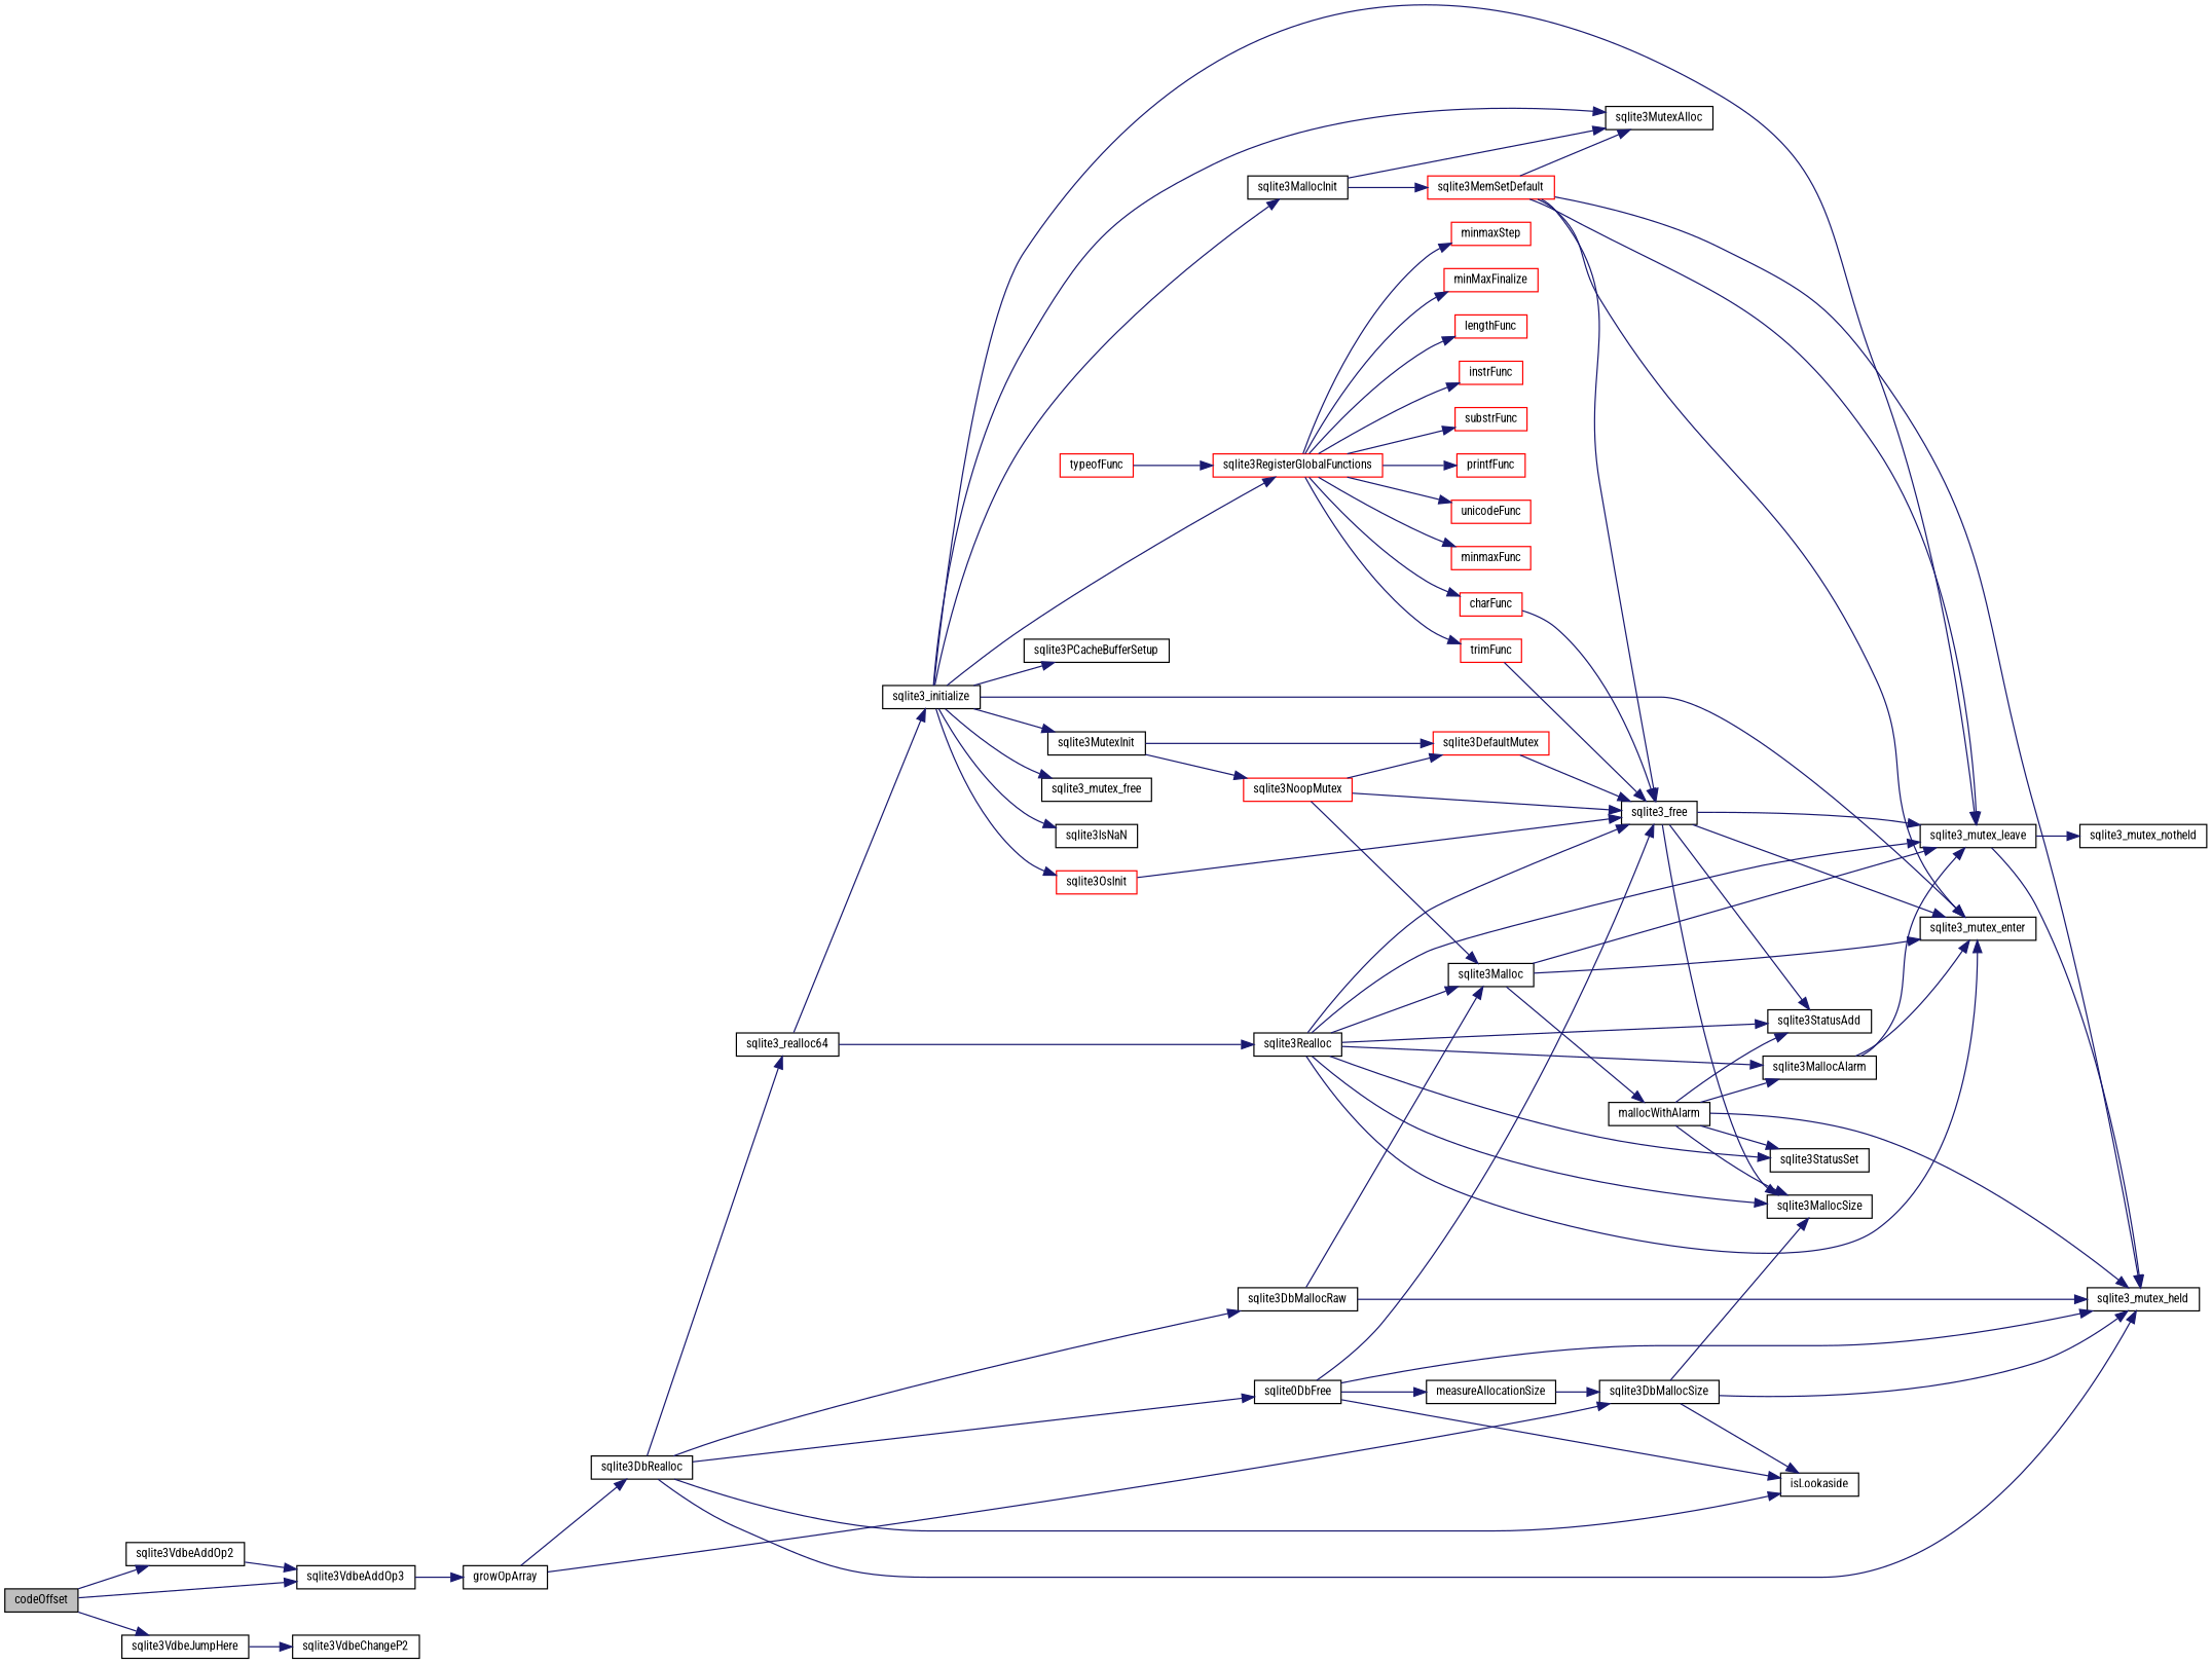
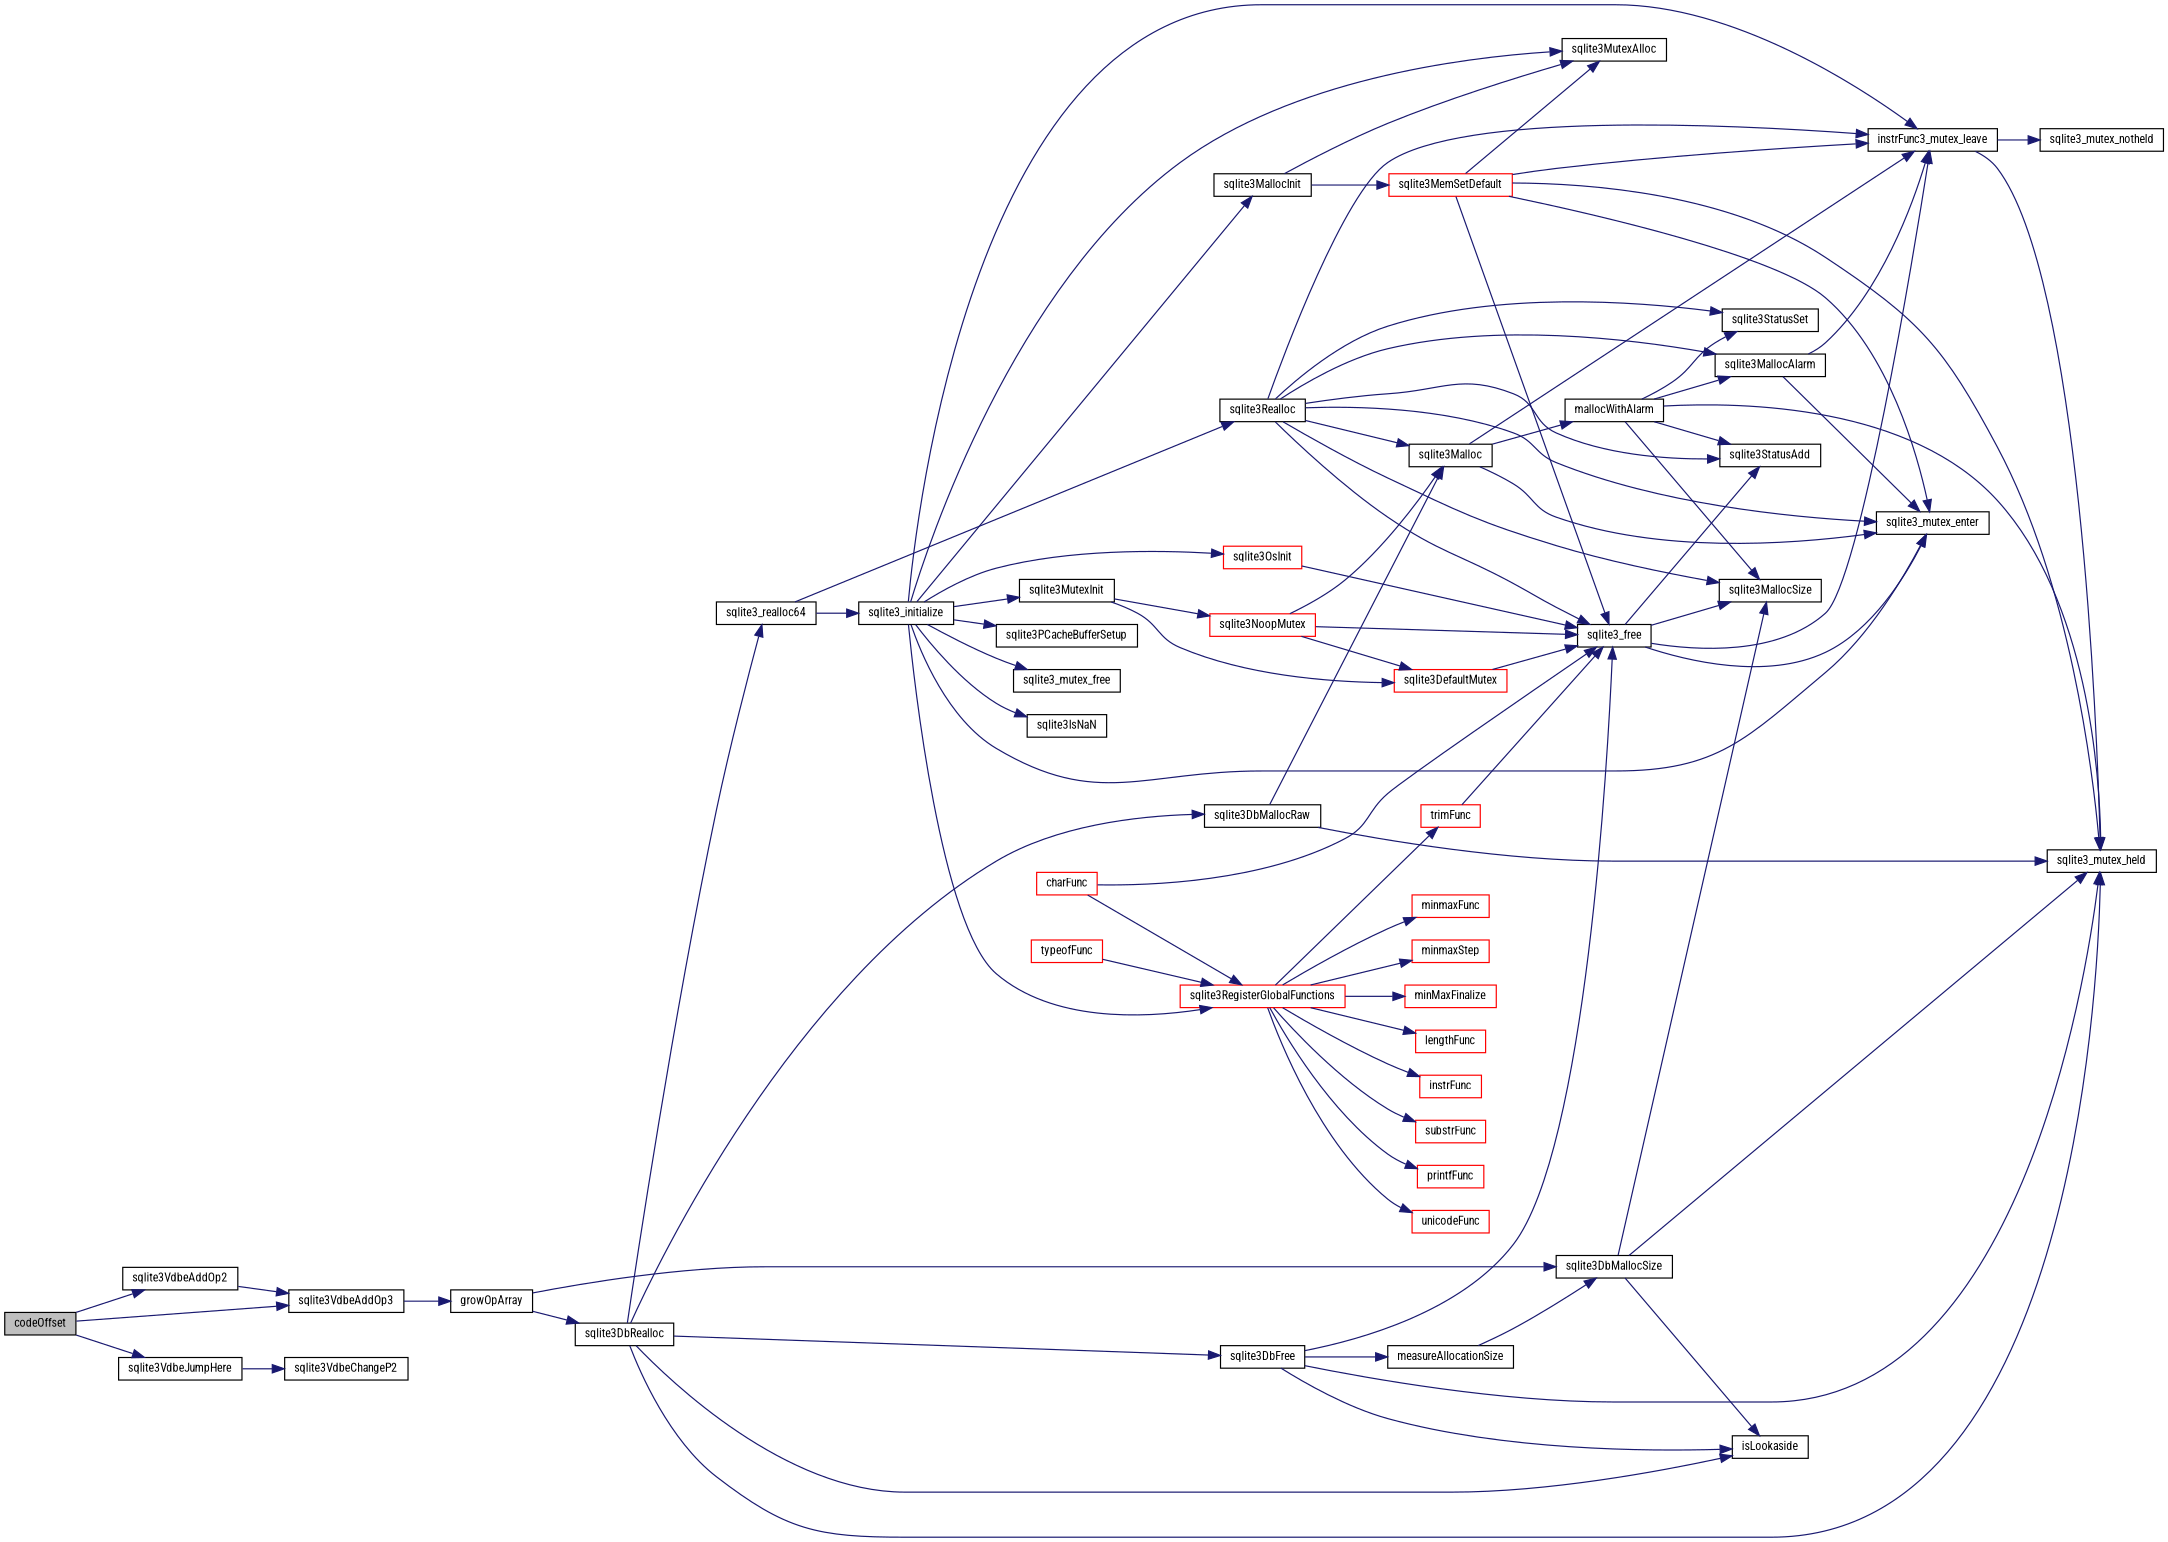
  digraph {
    fontname="Roboto Condensed"
    rankdir=LR
    node [color=black fillcolor=white fontname="Roboto Condensed" fontsize=10 shape=record style=filled]
    edge [color=midnightblue fontname="Roboto Condensed" fontsize=10 labelfontname=FreeSans labelfontsize=10 style=solid]
    n1 [fillcolor=grey75 fontcolor=black height=0.2 label=codeOffset width=0.4]
    n2 [height=0.2 label=sqlite3VdbeAddOp3 width=0.4]
    n3 [height=0.2 label=sqlite3VdbeAddOp2 width=0.4]
    n4 [height=0.2 label=sqlite3VdbeJumpHere width=0.4]
    n5 [height=0.2 label=growOpArray width=0.4]
    n6 [height=0.2 label=sqlite3VdbeChangeP2 width=0.4]
    n7 [height=0.2 label=sqlite3DbRealloc width=0.4]
    n8 [height=0.2 label=sqlite3DbMallocSize width=0.4]
    n9 [height=0.2 label=sqlite3_mutex_held width=0.4]
    n10 [height=0.2 label=sqlite3DbMallocRaw width=0.4]
    n11 [height=0.2 label=isLookaside width=0.4]
-   n12 [height=0.2 label=sqlite0DbFree width=0.4]
+   n12 [height=0.2 label=sqlite3DbFree width=0.4]
    n13 [height=0.2 label=sqlite3_realloc64 width=0.4]
    n14 [height=0.2 label=sqlite3MallocSize width=0.4]
    n15 [height=0.2 label=sqlite3Malloc width=0.4]
    n16 [height=0.2 label=measureAllocationSize width=0.4]
    n17 [height=0.2 label=sqlite3_free width=0.4]
    n18 [height=0.2 label=sqlite3_initialize width=0.4]
    n19 [height=0.2 label=sqlite3Realloc width=0.4]
    n20 [height=0.2 label=sqlite3_mutex_enter width=0.4]
    n21 [height=0.2 label=mallocWithAlarm width=0.4]
-   n22 [height=0.2 label=sqlite3_mutex_leave width=0.4]
+   n22 [height=0.2 label=instrFunc3_mutex_leave width=0.4]
    n23 [height=0.2 label=sqlite3StatusSet width=0.4]
    n24 [height=0.2 label=sqlite3MallocAlarm width=0.4]
    n25 [height=0.2 label=sqlite3StatusAdd width=0.4]
    n26 [height=0.2 label=sqlite3_mutex_notheld width=0.4]
    n27 [height=0.2 label=sqlite3MutexInit width=0.4]
    n28 [height=0.2 label=sqlite3MutexAlloc width=0.4]
    n29 [height=0.2 label=sqlite3MallocInit width=0.4]
    n30 [color=red height=0.2 label=sqlite3RegisterGlobalFunctions width=0.4]
    n31 [color=red height=0.2 label=sqlite3OsInit width=0.4]
    n32 [height=0.2 label=sqlite3PCacheBufferSetup width=0.4]
    n33 [height=0.2 label=sqlite3_mutex_free width=0.4]
    n34 [height=0.2 label=sqlite3IsNaN width=0.4]
    n35 [color=red height=0.2 label=sqlite3DefaultMutex width=0.4]
    n36 [color=red height=0.2 label=sqlite3NoopMutex width=0.4]
    n37 [color=red height=0.2 label=sqlite3MemSetDefault width=0.4]
    n38 [color=red height=0.2 label=trimFunc width=0.4]
    n39 [color=red height=0.2 label=minmaxFunc width=0.4]
    n40 [color=red height=0.2 label=minmaxStep width=0.4]
    n41 [color=red height=0.2 label=minMaxFinalize width=0.4]
    n42 [color=red height=0.2 label=lengthFunc width=0.4]
    n43 [color=red height=0.2 label=instrFunc width=0.4]
    n44 [color=red height=0.2 label=substrFunc width=0.4]
    n45 [color=red height=0.2 label=printfFunc width=0.4]
    n46 [color=red height=0.2 label=unicodeFunc width=0.4]
    n47 [color=red height=0.2 label=charFunc width=0.4]
    n48 [color=red height=0.2 label=typeofFunc width=0.4]
    n1 -> n2
    n1 -> n3
    n1 -> n4
    n2 -> n5
    n3 -> n2
    n4 -> n6
    n5 -> n7
    n5 -> n8
    n7 -> n9
    n7 -> n10
    n7 -> n11
    n7 -> n12
    n7 -> n13
    n8 -> n9
    n8 -> n11
    n8 -> n14
    n10 -> n9
    n10 -> n15
    n12 -> n9
    n12 -> n11
    n12 -> n16
    n12 -> n17
    n13 -> n18
    n13 -> n19
    n15 -> n20
    n15 -> n21
    n15 -> n22
    n16 -> n8
    n17 -> n14
    n17 -> n20
    n17 -> n22
    n17 -> n25
    n18 -> n20
    n18 -> n22
    n18 -> n27
    n18 -> n28
    n18 -> n29
    n18 -> n30
    n18 -> n31
    n18 -> n32
    n18 -> n33
    n18 -> n34
    n19 -> n14
    n19 -> n15
    n19 -> n17
    n19 -> n20
    n19 -> n22
    n19 -> n23
    n19 -> n24
    n19 -> n25
    n21 -> n9
    n21 -> n14
    n21 -> n23
    n21 -> n24
    n21 -> n25
    n22 -> n9
    n22 -> n26
    n24 -> n20
    n24 -> n22
    n27 -> n35
    n27 -> n36
    n29 -> n28
    n29 -> n37
    n30 -> n38
    n30 -> n39
    n30 -> n40
    n30 -> n41
    n30 -> n42
    n30 -> n43
    n30 -> n44
    n30 -> n45
    n30 -> n46
-   n30 -> n47
+   n47 -> n30
    n31 -> n17
    n35 -> n17
    n36 -> n15
    n36 -> n17
    n36 -> n35
    n37 -> n9
    n37 -> n17
    n37 -> n20
    n37 -> n22
    n37 -> n28
    n38 -> n17
    n47 -> n17
    n48 -> n30
  }
